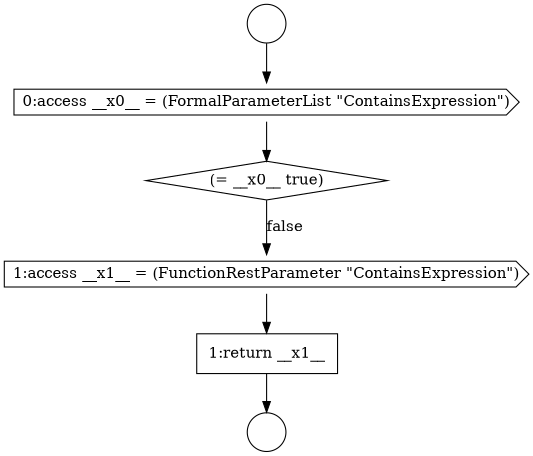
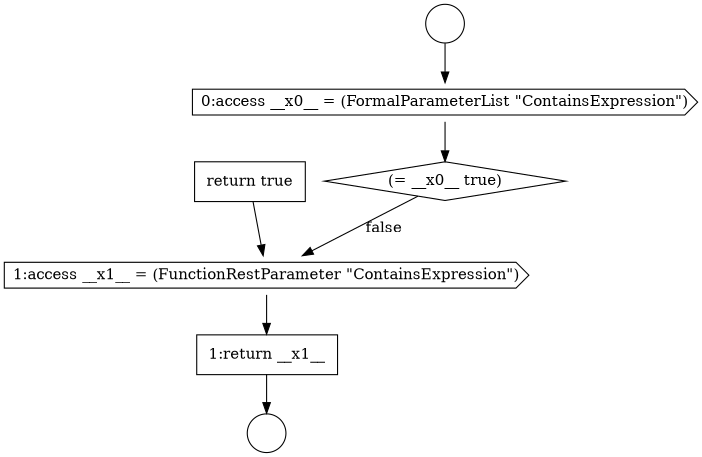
  digraph {
    node [color=black fillcolor=white shape=none style=filled]
    edge [color=black]
+   n1 [label=<<font color="black">     <table border="0" cellborder="1" cellspacing="0" cellpadding="10">       <tr><td align="left">return true</td></tr>     </table>   </font>> margin=0]
    n2 [label=<<font color="black">1:access __x1__ = (FunctionRestParameter &quot;ContainsExpression&quot;)</font>> shape=cds]
    n3 [label=<<font color="black">     <table border="0" cellborder="1" cellspacing="0" cellpadding="10">       <tr><td align="left">1:return __x1__</td></tr>     </table>   </font>> margin=0]
    n4 [label=" " shape=circle]
    n5 [label=<<font color="black">0:access __x0__ = (FormalParameterList &quot;ContainsExpression&quot;)</font>> shape=cds]
    n6 [label=<<font color="black">(= __x0__ true)</font>> shape=diamond]
    n7 [label=" " shape=circle]
+   n1 -> n2
    n2 -> n3
    n3 -> n7
    n4 -> n5
    n5 -> n6
    n6 -> n2 [label=<<font color="black">false</font>>]
  }
